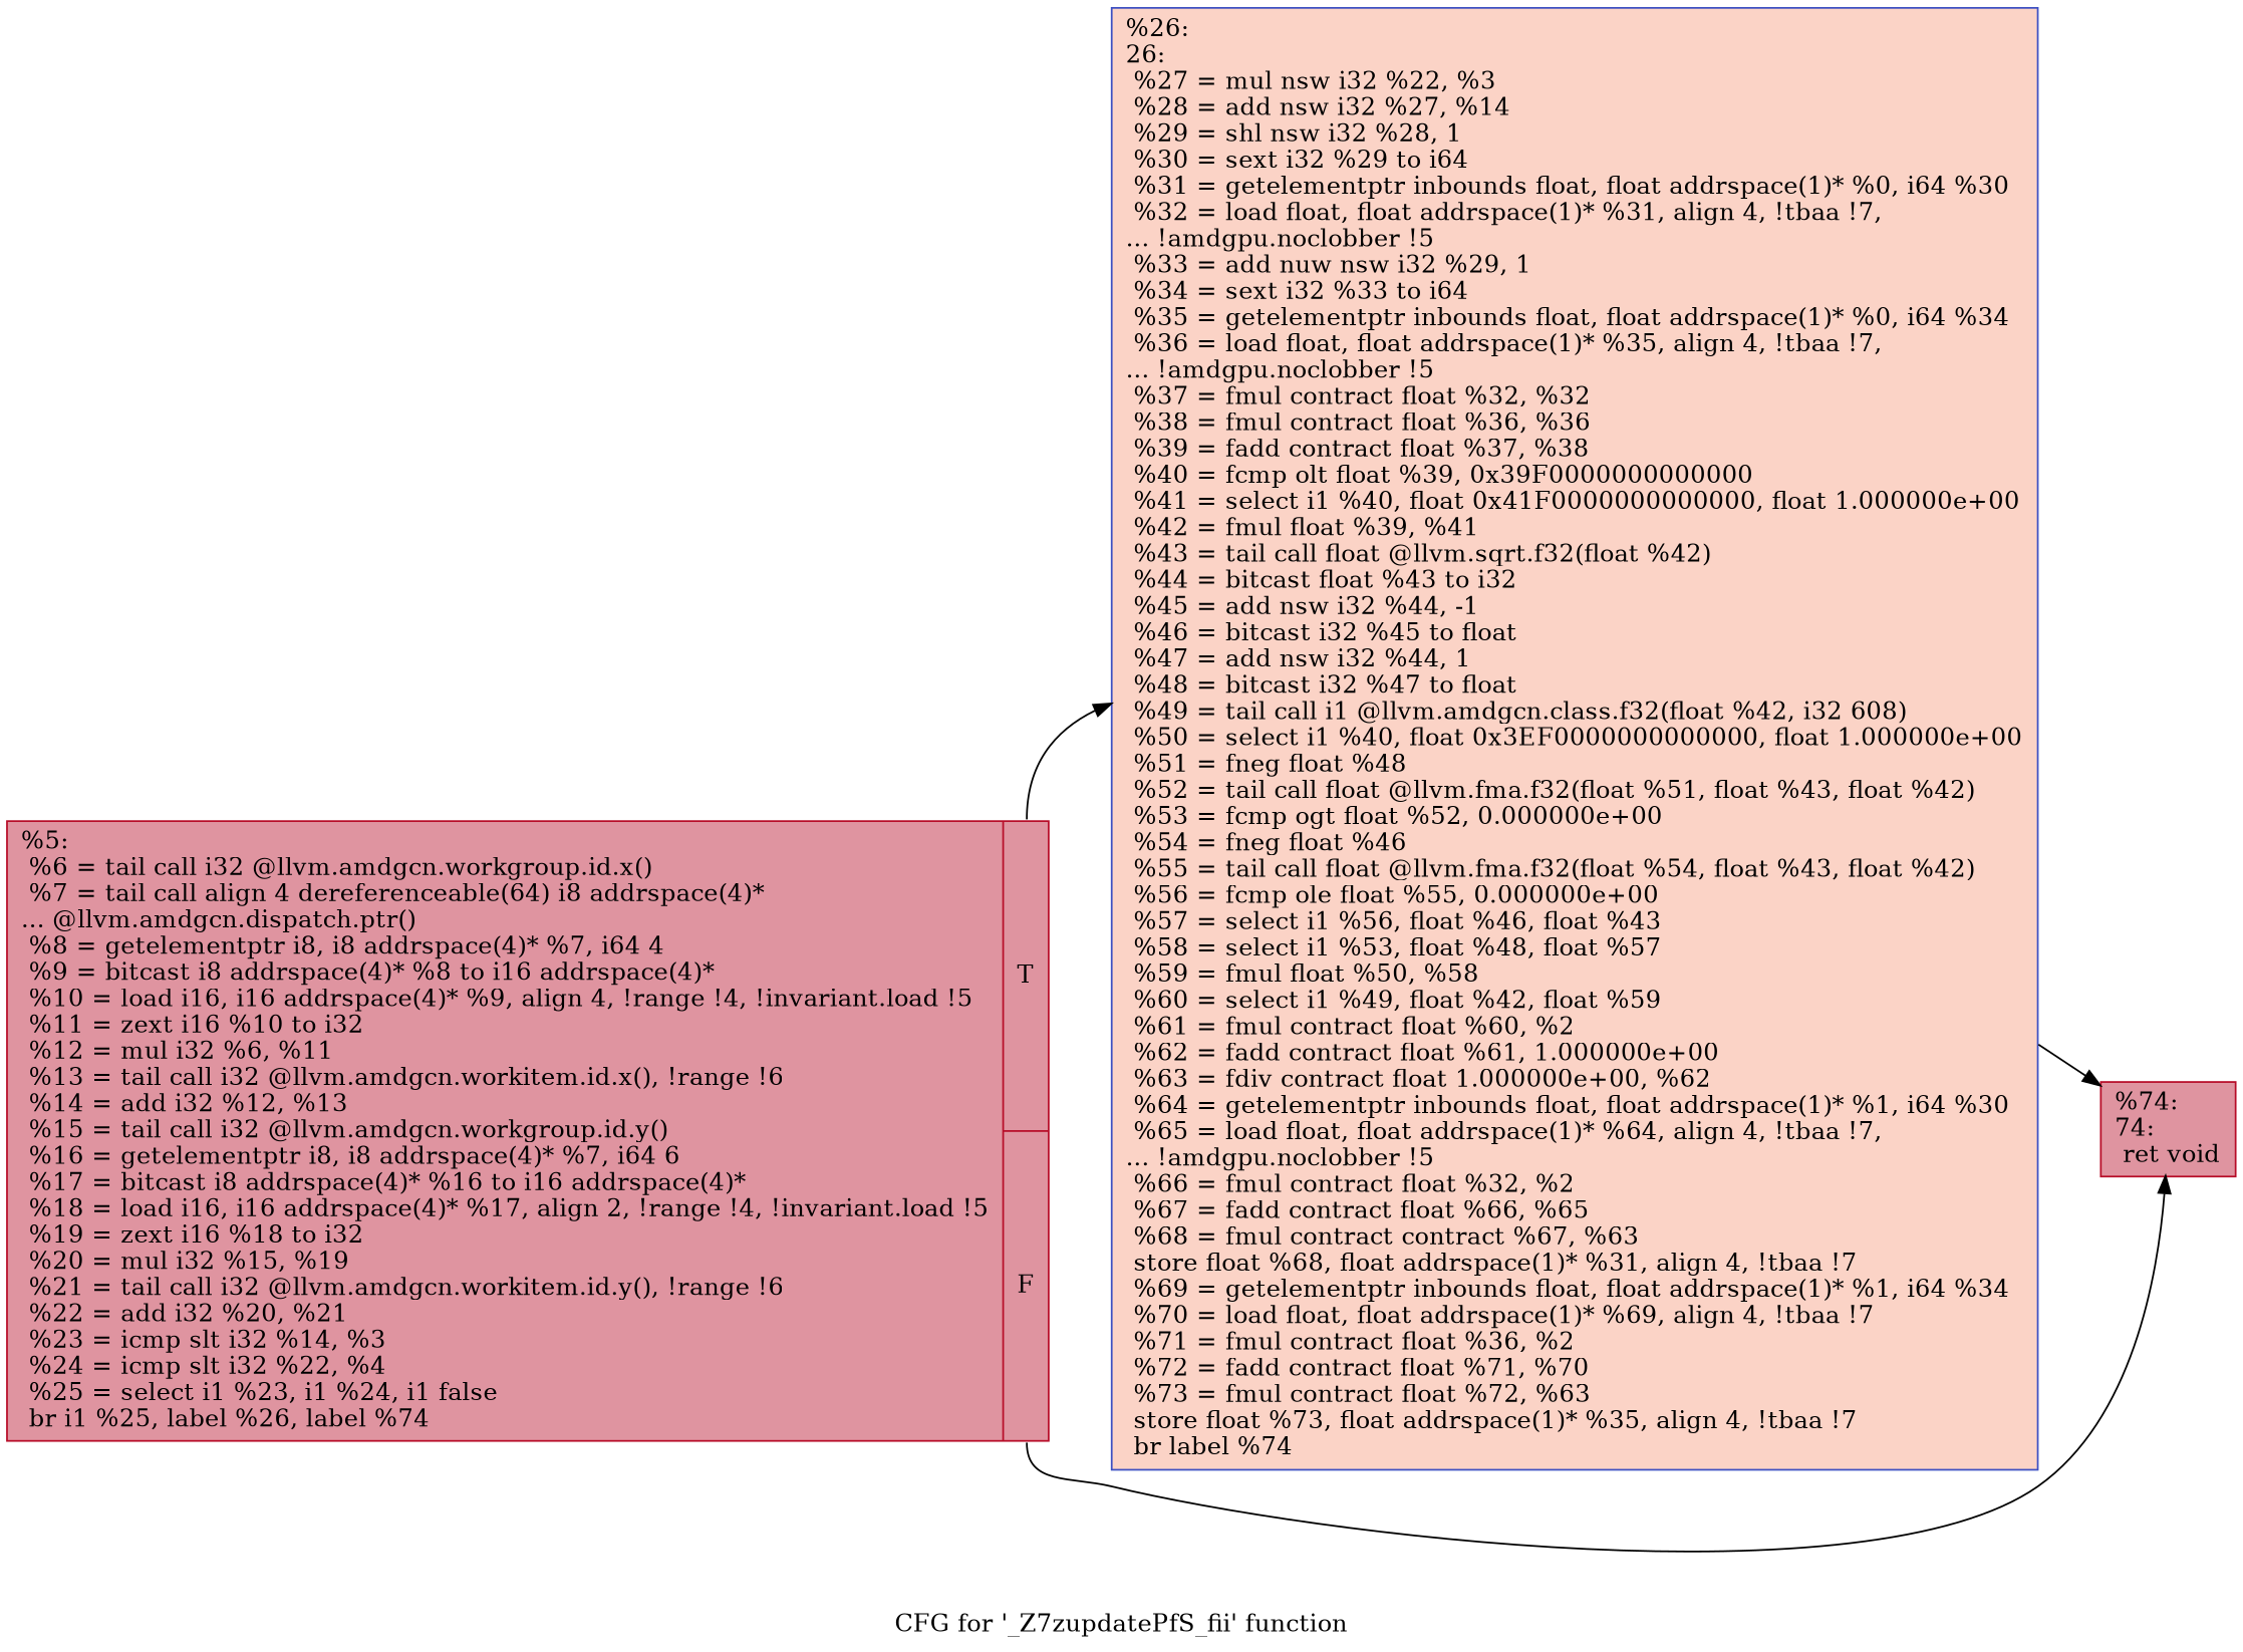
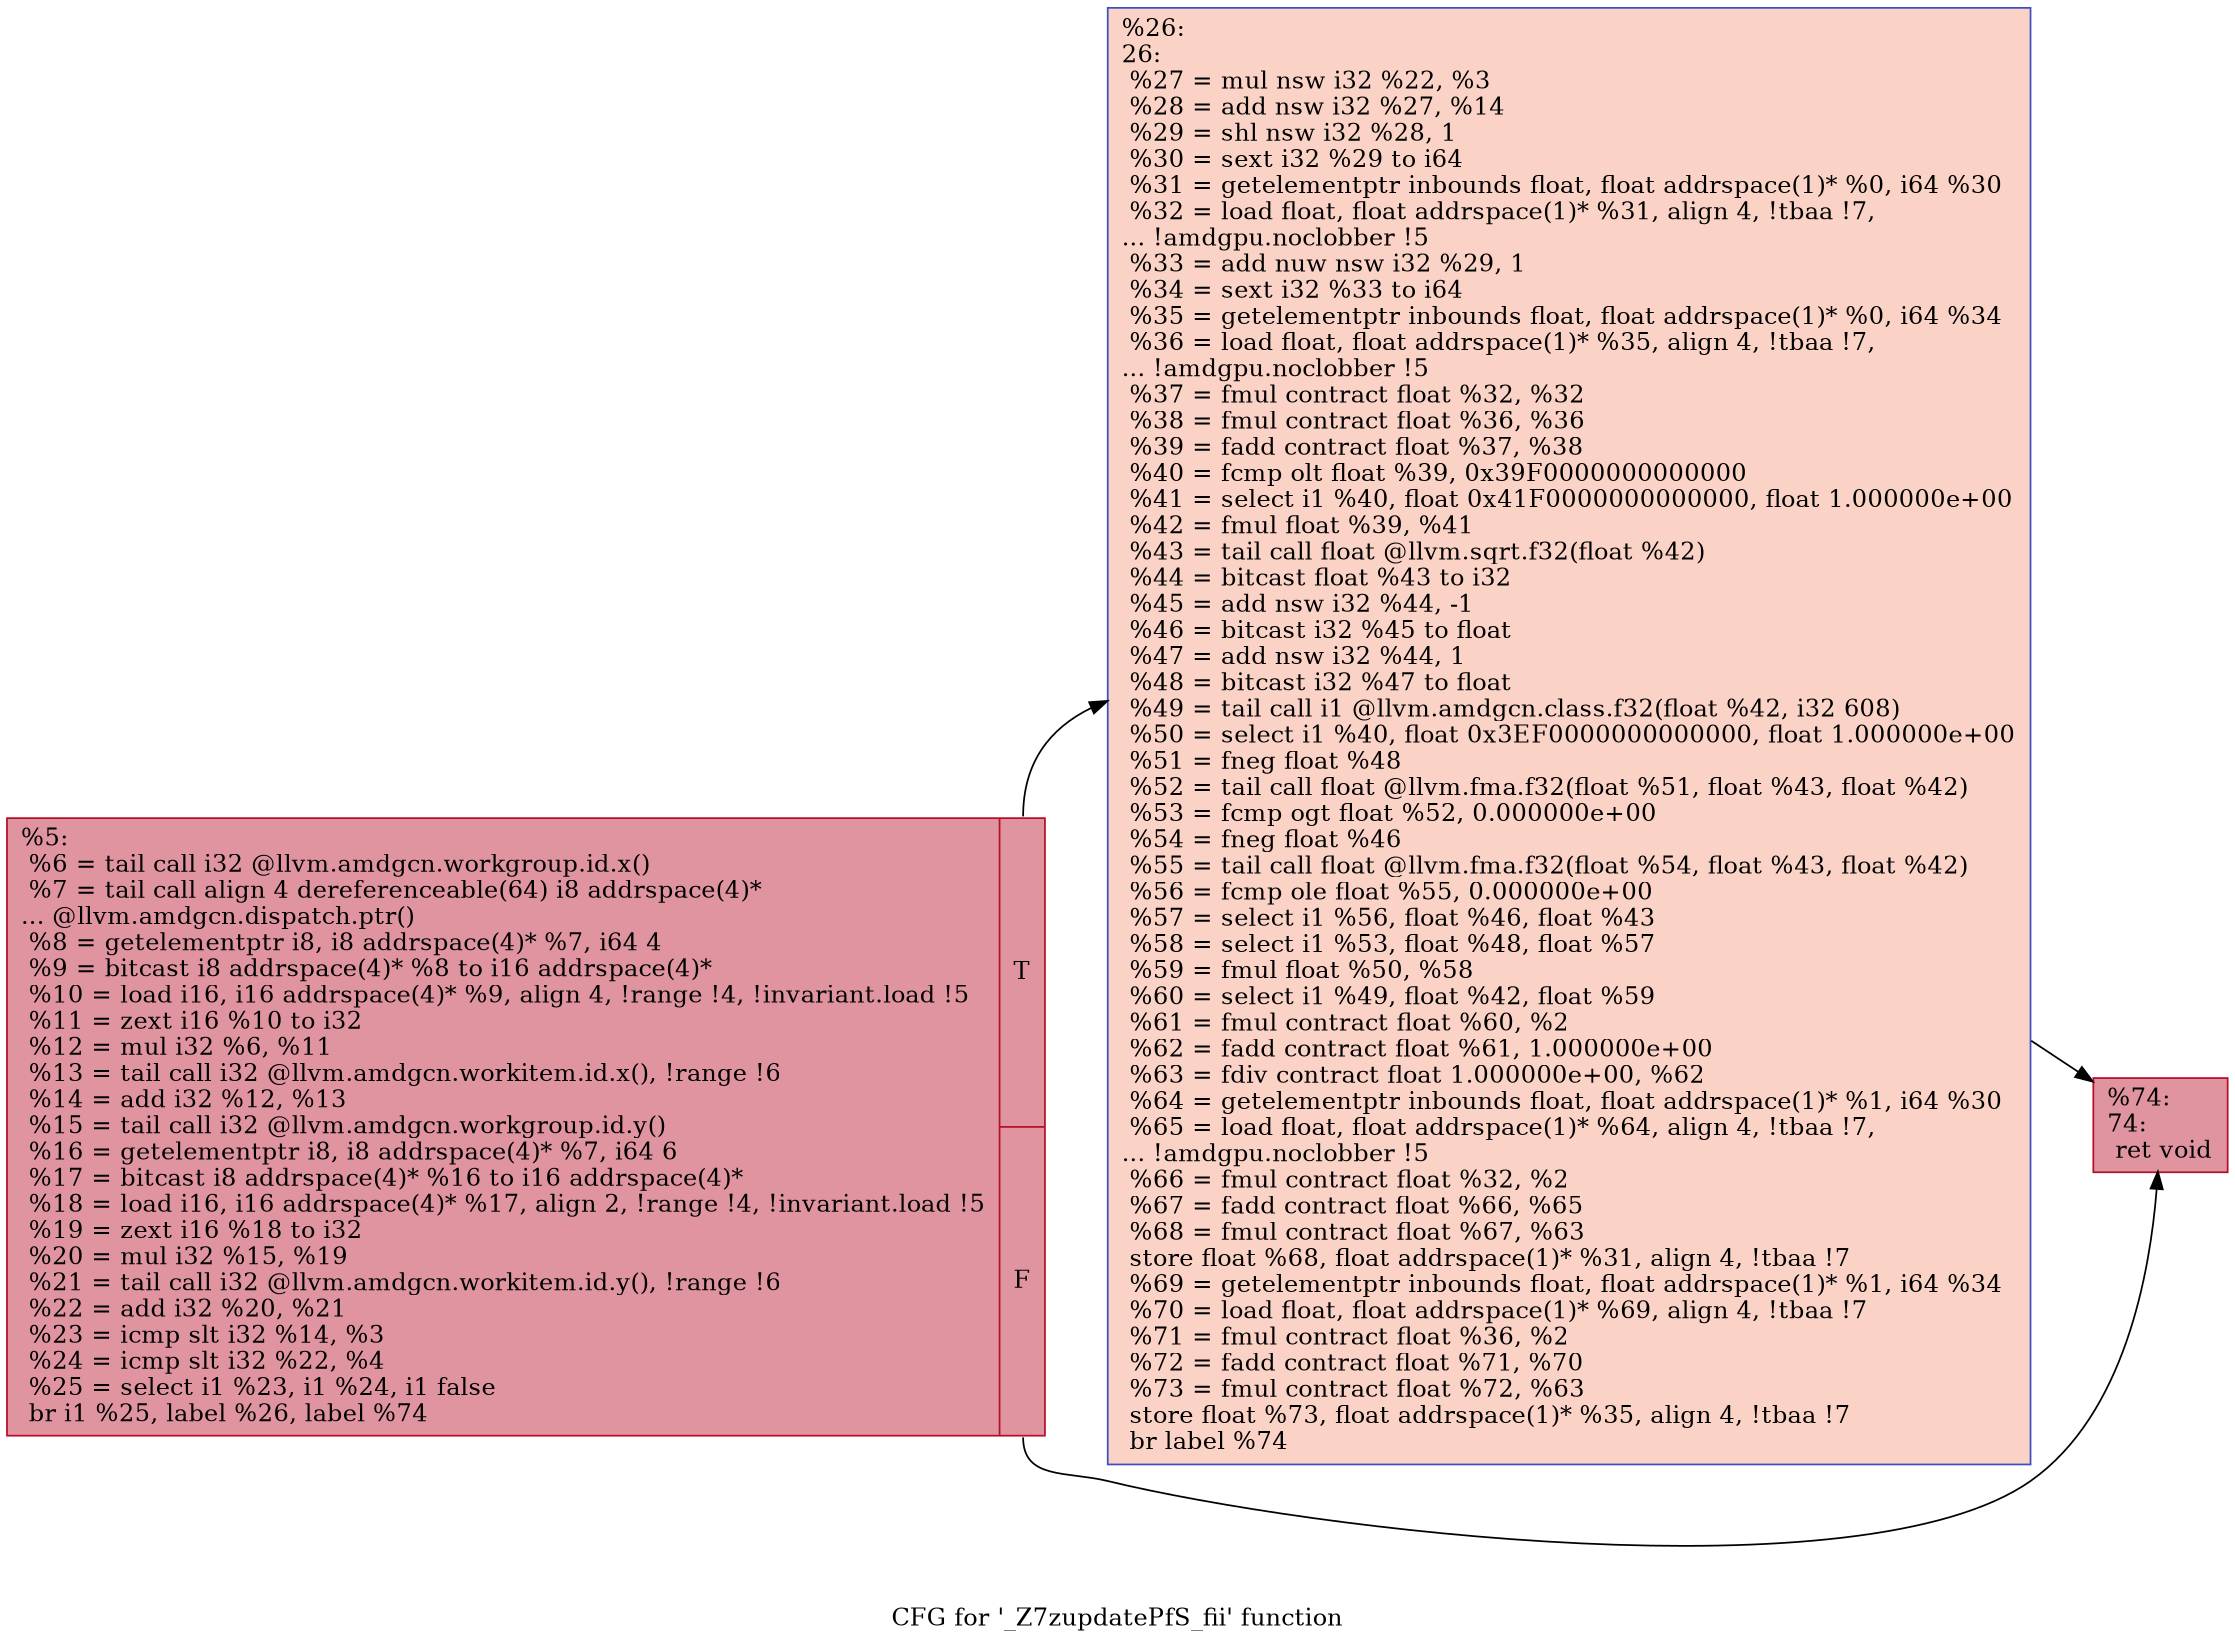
  digraph {
    label="CFG for '_Z7zupdatePfS_fii' function"
    rankdir=LR
    node [color="#b70d28ff" fillcolor="#b70d2870" shape=record style=filled]
    n1 [label="{%5:\l  %6 = tail call i32 @llvm.amdgcn.workgroup.id.x()\l  %7 = tail call align 4 dereferenceable(64) i8 addrspace(4)*\l... @llvm.amdgcn.dispatch.ptr()\l  %8 = getelementptr i8, i8 addrspace(4)* %7, i64 4\l  %9 = bitcast i8 addrspace(4)* %8 to i16 addrspace(4)*\l  %10 = load i16, i16 addrspace(4)* %9, align 4, !range !4, !invariant.load !5\l  %11 = zext i16 %10 to i32\l  %12 = mul i32 %6, %11\l  %13 = tail call i32 @llvm.amdgcn.workitem.id.x(), !range !6\l  %14 = add i32 %12, %13\l  %15 = tail call i32 @llvm.amdgcn.workgroup.id.y()\l  %16 = getelementptr i8, i8 addrspace(4)* %7, i64 6\l  %17 = bitcast i8 addrspace(4)* %16 to i16 addrspace(4)*\l  %18 = load i16, i16 addrspace(4)* %17, align 2, !range !4, !invariant.load !5\l  %19 = zext i16 %18 to i32\l  %20 = mul i32 %15, %19\l  %21 = tail call i32 @llvm.amdgcn.workitem.id.y(), !range !6\l  %22 = add i32 %20, %21\l  %23 = icmp slt i32 %14, %3\l  %24 = icmp slt i32 %22, %4\l  %25 = select i1 %23, i1 %24, i1 false\l  br i1 %25, label %26, label %74\l|{<s0>T|<s1>F}}"]
-   n2 [color="#3d50c3ff" fillcolor="#f59c7d70" label="{%26:\l26:                                               \l  %27 = mul nsw i32 %22, %3\l  %28 = add nsw i32 %27, %14\l  %29 = shl nsw i32 %28, 1\l  %30 = sext i32 %29 to i64\l  %31 = getelementptr inbounds float, float addrspace(1)* %0, i64 %30\l  %32 = load float, float addrspace(1)* %31, align 4, !tbaa !7,\l... !amdgpu.noclobber !5\l  %33 = add nuw nsw i32 %29, 1\l  %34 = sext i32 %33 to i64\l  %35 = getelementptr inbounds float, float addrspace(1)* %0, i64 %34\l  %36 = load float, float addrspace(1)* %35, align 4, !tbaa !7,\l... !amdgpu.noclobber !5\l  %37 = fmul contract float %32, %32\l  %38 = fmul contract float %36, %36\l  %39 = fadd contract float %37, %38\l  %40 = fcmp olt float %39, 0x39F0000000000000\l  %41 = select i1 %40, float 0x41F0000000000000, float 1.000000e+00\l  %42 = fmul float %39, %41\l  %43 = tail call float @llvm.sqrt.f32(float %42)\l  %44 = bitcast float %43 to i32\l  %45 = add nsw i32 %44, -1\l  %46 = bitcast i32 %45 to float\l  %47 = add nsw i32 %44, 1\l  %48 = bitcast i32 %47 to float\l  %49 = tail call i1 @llvm.amdgcn.class.f32(float %42, i32 608)\l  %50 = select i1 %40, float 0x3EF0000000000000, float 1.000000e+00\l  %51 = fneg float %48\l  %52 = tail call float @llvm.fma.f32(float %51, float %43, float %42)\l  %53 = fcmp ogt float %52, 0.000000e+00\l  %54 = fneg float %46\l  %55 = tail call float @llvm.fma.f32(float %54, float %43, float %42)\l  %56 = fcmp ole float %55, 0.000000e+00\l  %57 = select i1 %56, float %46, float %43\l  %58 = select i1 %53, float %48, float %57\l  %59 = fmul float %50, %58\l  %60 = select i1 %49, float %42, float %59\l  %61 = fmul contract float %60, %2\l  %62 = fadd contract float %61, 1.000000e+00\l  %63 = fdiv contract float 1.000000e+00, %62\l  %64 = getelementptr inbounds float, float addrspace(1)* %1, i64 %30\l  %65 = load float, float addrspace(1)* %64, align 4, !tbaa !7,\l... !amdgpu.noclobber !5\l  %66 = fmul contract float %32, %2\l  %67 = fadd contract float %66, %65\l  %68 = fmul contract contract %67, %63\l  store float %68, float addrspace(1)* %31, align 4, !tbaa !7\l  %69 = getelementptr inbounds float, float addrspace(1)* %1, i64 %34\l  %70 = load float, float addrspace(1)* %69, align 4, !tbaa !7\l  %71 = fmul contract float %36, %2\l  %72 = fadd contract float %71, %70\l  %73 = fmul contract float %72, %63\l  store float %73, float addrspace(1)* %35, align 4, !tbaa !7\l  br label %74\l}"]
+   n2 [color="#3d50c3ff" fillcolor="#f59c7d70" label="{%26:\l26:                                               \l  %27 = mul nsw i32 %22, %3\l  %28 = add nsw i32 %27, %14\l  %29 = shl nsw i32 %28, 1\l  %30 = sext i32 %29 to i64\l  %31 = getelementptr inbounds float, float addrspace(1)* %0, i64 %30\l  %32 = load float, float addrspace(1)* %31, align 4, !tbaa !7,\l... !amdgpu.noclobber !5\l  %33 = add nuw nsw i32 %29, 1\l  %34 = sext i32 %33 to i64\l  %35 = getelementptr inbounds float, float addrspace(1)* %0, i64 %34\l  %36 = load float, float addrspace(1)* %35, align 4, !tbaa !7,\l... !amdgpu.noclobber !5\l  %37 = fmul contract float %32, %32\l  %38 = fmul contract float %36, %36\l  %39 = fadd contract float %37, %38\l  %40 = fcmp olt float %39, 0x39F0000000000000\l  %41 = select i1 %40, float 0x41F0000000000000, float 1.000000e+00\l  %42 = fmul float %39, %41\l  %43 = tail call float @llvm.sqrt.f32(float %42)\l  %44 = bitcast float %43 to i32\l  %45 = add nsw i32 %44, -1\l  %46 = bitcast i32 %45 to float\l  %47 = add nsw i32 %44, 1\l  %48 = bitcast i32 %47 to float\l  %49 = tail call i1 @llvm.amdgcn.class.f32(float %42, i32 608)\l  %50 = select i1 %40, float 0x3EF0000000000000, float 1.000000e+00\l  %51 = fneg float %48\l  %52 = tail call float @llvm.fma.f32(float %51, float %43, float %42)\l  %53 = fcmp ogt float %52, 0.000000e+00\l  %54 = fneg float %46\l  %55 = tail call float @llvm.fma.f32(float %54, float %43, float %42)\l  %56 = fcmp ole float %55, 0.000000e+00\l  %57 = select i1 %56, float %46, float %43\l  %58 = select i1 %53, float %48, float %57\l  %59 = fmul float %50, %58\l  %60 = select i1 %49, float %42, float %59\l  %61 = fmul contract float %60, %2\l  %62 = fadd contract float %61, 1.000000e+00\l  %63 = fdiv contract float 1.000000e+00, %62\l  %64 = getelementptr inbounds float, float addrspace(1)* %1, i64 %30\l  %65 = load float, float addrspace(1)* %64, align 4, !tbaa !7,\l... !amdgpu.noclobber !5\l  %66 = fmul contract float %32, %2\l  %67 = fadd contract float %66, %65\l  %68 = fmul contract float %67, %63\l  store float %68, float addrspace(1)* %31, align 4, !tbaa !7\l  %69 = getelementptr inbounds float, float addrspace(1)* %1, i64 %34\l  %70 = load float, float addrspace(1)* %69, align 4, !tbaa !7\l  %71 = fmul contract float %36, %2\l  %72 = fadd contract float %71, %70\l  %73 = fmul contract float %72, %63\l  store float %73, float addrspace(1)* %35, align 4, !tbaa !7\l  br label %74\l}"]
    n3 [label="{%74:\l74:                                               \l  ret void\l}"]
    n1 -> n2 [tailport=s0]
    n1 -> n3 [tailport=s1]
    n2 -> n3
  }
